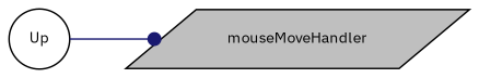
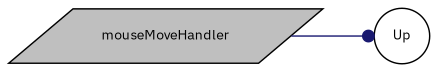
  digraph {
    rankdir=LR
    fontname="IBM Plex Sans"
    node [color=black fontname="IBM Plex Sans" fontsize=10 style=filled]
    n1 [fillcolor=grey75 fontcolor=black height=0.2 label=mouseMoveHandler shape=parallelogram width=0.4]
    n2 [fillcolor=white height=0.2 label=Up shape=circle width=0.4]
-   n2 -> n1 [color=midnightblue fontname="IBM Plex Sans" fontsize=10 labelfontname=Helvetica labelfontsize=10 style=solid arrowhead=dot]
+   n1 -> n2 [color=midnightblue fontname="IBM Plex Sans" fontsize=10 labelfontname=Helvetica labelfontsize=10 style=solid arrowhead=dot]
  }
